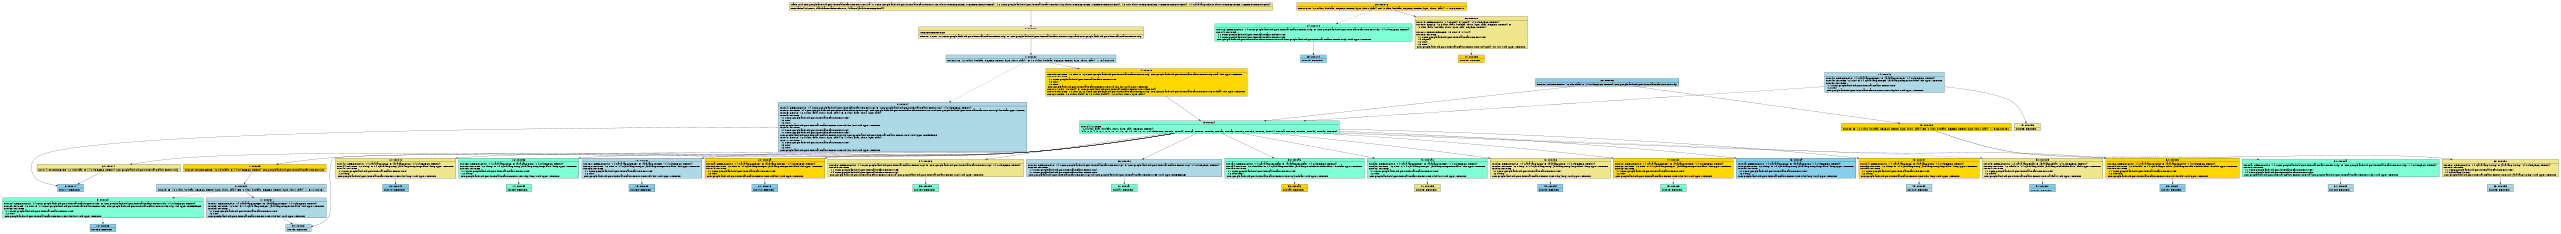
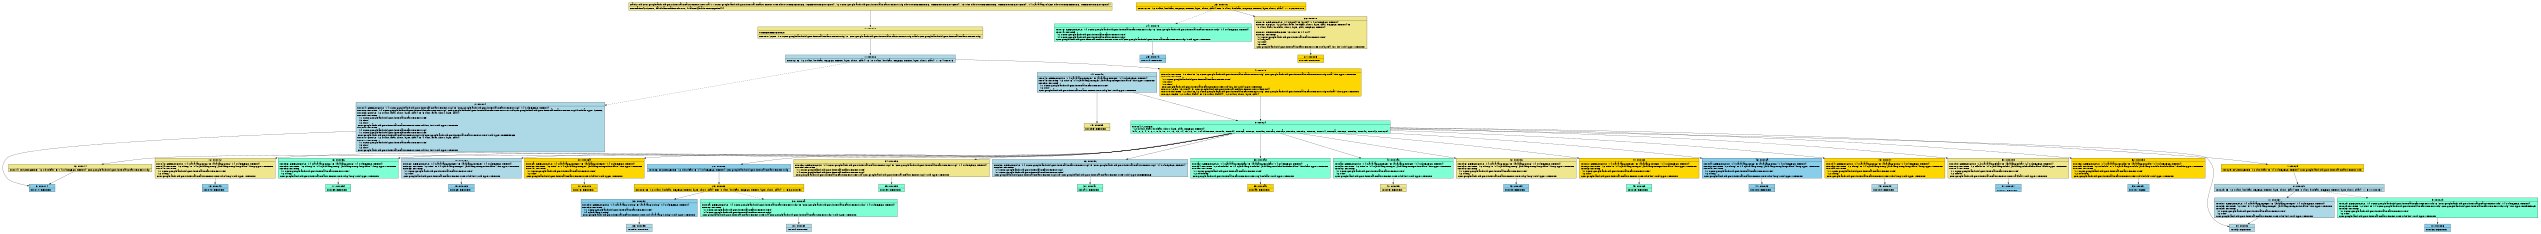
  digraph {
    node [fillcolor=skyblue shape=record style=filled]
    n1 [fillcolor=khaki label="{0\:\ 0x0000|MTH_ENTER_BLOCK\l|0x0000: SGET  (r0 I:com.google.android.gms.internal.measurement.zzig) =  com.google.android.gms.internal.measurement.zzig.zzank com.google.android.gms.internal.measurement.zzig \l}"]
    n2 [fillcolor=lightblue label="{1\:\ 0x0002|0x0002: IF  (r2 I:?[int, boolean, OBJECT, ARRAY, byte, short, char]) != (r0 I:?[int, boolean, OBJECT, ARRAY, byte, short, char])  \-\> B:4:0x0015 \l}"]
    n3 [fillcolor=lightblue label="{2\:\ 0x0004|0x0004: CHECK_CAST  (r4 I:com.google.android.gms.internal.measurement.zzgi) = (com.google.android.gms.internal.measurement.zzgi) (r4 I:?[OBJECT, ARRAY]) \l0x0006: INVOKE  (r4 I:com.google.android.gms.internal.measurement.zzgi) com.google.android.gms.internal.measurement.zzez.zzf(com.google.android.gms.internal.measurement.zzgi):boolean type: STATIC \l0x0009: CONST  (r2 I:?[int, float, short, byte, char]) = (3 ?[int, float, short, byte, char]) \l0x000a: INVOKE  \l  (r1 I:com.google.android.gms.internal.measurement.zzee)\l  (r3 I:int)\l  (r2 I:int)\l com.google.android.gms.internal.measurement.zzee.zzb(int, int):void type: VIRTUAL \l0x000d: INVOKE  \l  (r4 I:com.google.android.gms.internal.measurement.zzgi)\l  (r1 I:com.google.android.gms.internal.measurement.zzee)\l com.google.android.gms.internal.measurement.zzgi.zzb(com.google.android.gms.internal.measurement.zzee):void type: INTERFACE \l0x0010: CONST  (r2 I:?[int, float, short, byte, char]) = (4 ?[int, float, short, byte, char]) \l0x0011: INVOKE  \l  (r1 I:com.google.android.gms.internal.measurement.zzee)\l  (r3 I:int)\l  (r2 I:int)\l com.google.android.gms.internal.measurement.zzee.zzb(int, int):void type: VIRTUAL \l}"]
    n4 [fillcolor=gold label="{4\:\ 0x0015|0x0015: INVOKE  (r0 I:int) = (r2 I:com.google.android.gms.internal.measurement.zzig) com.google.android.gms.internal.measurement.zzig.zzxa():int type: VIRTUAL \l0x0019: INVOKE  \l  (r1 I:com.google.android.gms.internal.measurement.zzee)\l  (r3 I:int)\l  (r0 I:int)\l com.google.android.gms.internal.measurement.zzee.zzb(int, int):void type: VIRTUAL \l0x001c: SGET  (r3 I:int[]) =  com.google.android.gms.internal.measurement.zzer.zzaee int[] \l0x001e: INVOKE  (r2 I:int) = (r2 I:com.google.android.gms.internal.measurement.zzig) com.google.android.gms.internal.measurement.zzig.ordinal():int type: VIRTUAL \l0x0022: AGET  (r2 I:?[int, float]) = (r3 I:?[int, float][]), (r2 I:?[int, short, byte, char]) \l}"]
    n5 [label="{3\:\ 0x0014|0x0014: RETURN   \l}"]
    n6 [fillcolor=aquamarine label="{5\:\ 0x0024|0x0024: SWITCH  \l  (r2 I:?[int, float, boolean, short, byte, char, OBJECT, ARRAY])\l k:[1, 2, 3, 4, 5, 6, 7, 8, 9, 10, 11, 12, 13, 14, 15, 16, 17, 18] t:[0x00e8, 0x00de, 0x00d4, 0x00ca, 0x00c0, 0x00b6, 0x00ac, 0x00a2, 0x009c, 0x0096, 0x0086, 0x0074, 0x006a, 0x0060, 0x0056, 0x004c, 0x0042, 0x0029] \l}"]
    n7 [fillcolor=gold label="{7\:\ 0x0029|0x0029: INSTANCE_OF  (r2 I:boolean) = (r4 I:?[OBJECT, ARRAY]) com.google.android.gms.internal.measurement.zzfc \l}"]
    n8 [fillcolor=khaki label="{12\:\ 0x0042|0x0042: CHECK_CAST  (r4 I:java.lang.Long) = (java.lang.Long) (r4 I:?[OBJECT, ARRAY]) \l0x0044: INVOKE  (r2 I:long) = (r4 I:java.lang.Long) java.lang.Long.longValue():long type: VIRTUAL \l0x0048: INVOKE  \l  (r1 I:com.google.android.gms.internal.measurement.zzee)\l  (r2 I:long)\l com.google.android.gms.internal.measurement.zzee.zzbo(long):void type: VIRTUAL \l}"]
    n9 [fillcolor=aquamarine label="{16\:\ 0x0056|0x0056: CHECK_CAST  (r4 I:java.lang.Long) = (java.lang.Long) (r4 I:?[OBJECT, ARRAY]) \l0x0058: INVOKE  (r2 I:long) = (r4 I:java.lang.Long) java.lang.Long.longValue():long type: VIRTUAL \l0x005c: INVOKE  \l  (r1 I:com.google.android.gms.internal.measurement.zzee)\l  (r2 I:long)\l com.google.android.gms.internal.measurement.zzee.zzbp(long):void type: VIRTUAL \l}"]
    n10 [fillcolor=lightblue label="{18\:\ 0x0060|0x0060: CHECK_CAST  (r4 I:java.lang.Integer) = (java.lang.Integer) (r4 I:?[OBJECT, ARRAY]) \l0x0062: INVOKE  (r2 I:int) = (r4 I:java.lang.Integer) java.lang.Integer.intValue():int type: VIRTUAL \l0x0066: INVOKE  \l  (r1 I:com.google.android.gms.internal.measurement.zzee)\l  (r2 I:int)\l com.google.android.gms.internal.measurement.zzee.zzbh(int):void type: VIRTUAL \l}"]
    n11 [fillcolor=gold label="{20\:\ 0x006a|0x006a: CHECK_CAST  (r4 I:java.lang.Integer) = (java.lang.Integer) (r4 I:?[OBJECT, ARRAY]) \l0x006c: INVOKE  (r2 I:int) = (r4 I:java.lang.Integer) java.lang.Integer.intValue():int type: VIRTUAL \l0x0070: INVOKE  \l  (r1 I:com.google.android.gms.internal.measurement.zzee)\l  (r2 I:int)\l com.google.android.gms.internal.measurement.zzee.zzbf(int):void type: VIRTUAL \l}"]
    n12 [fillcolor=khaki label="{22\:\ 0x0074|0x0074: INSTANCE_OF  (r2 I:boolean) = (r4 I:?[OBJECT, ARRAY]) com.google.android.gms.internal.measurement.zzdp \l}"]
    n13 [label="{28\:\ 0x0086|0x0086: INSTANCE_OF  (r2 I:boolean) = (r4 I:?[OBJECT, ARRAY]) com.google.android.gms.internal.measurement.zzdp \l}"]
    n14 [fillcolor=khaki label="{34\:\ 0x0096|0x0096: CHECK_CAST  (r4 I:com.google.android.gms.internal.measurement.zzgi) = (com.google.android.gms.internal.measurement.zzgi) (r4 I:?[OBJECT, ARRAY]) \l0x0098: INVOKE  \l  (r1 I:com.google.android.gms.internal.measurement.zzee)\l  (r4 I:com.google.android.gms.internal.measurement.zzgi)\l com.google.android.gms.internal.measurement.zzee.zzb(com.google.android.gms.internal.measurement.zzgi):void type: VIRTUAL \l}"]
    n15 [fillcolor=lightblue label="{36\:\ 0x009c|0x009c: CHECK_CAST  (r4 I:com.google.android.gms.internal.measurement.zzgi) = (com.google.android.gms.internal.measurement.zzgi) (r4 I:?[OBJECT, ARRAY]) \l0x009e: INVOKE  \l  (r4 I:com.google.android.gms.internal.measurement.zzgi)\l  (r1 I:com.google.android.gms.internal.measurement.zzee)\l com.google.android.gms.internal.measurement.zzgi.zzb(com.google.android.gms.internal.measurement.zzee):void type: INTERFACE \l}"]
    n16 [fillcolor=aquamarine label="{38\:\ 0x00a2|0x00a2: CHECK_CAST  (r4 I:java.lang.Boolean) = (java.lang.Boolean) (r4 I:?[OBJECT, ARRAY]) \l0x00a4: INVOKE  (r2 I:boolean) = (r4 I:java.lang.Boolean) java.lang.Boolean.booleanValue():boolean type: VIRTUAL \l0x00a8: INVOKE  \l  (r1 I:com.google.android.gms.internal.measurement.zzee)\l  (r2 I:boolean)\l com.google.android.gms.internal.measurement.zzee.zzq(boolean):void type: VIRTUAL \l}"]
    n17 [fillcolor=aquamarine label="{40\:\ 0x00ac|0x00ac: CHECK_CAST  (r4 I:java.lang.Integer) = (java.lang.Integer) (r4 I:?[OBJECT, ARRAY]) \l0x00ae: INVOKE  (r2 I:int) = (r4 I:java.lang.Integer) java.lang.Integer.intValue():int type: VIRTUAL \l0x00b2: INVOKE  \l  (r1 I:com.google.android.gms.internal.measurement.zzee)\l  (r2 I:int)\l com.google.android.gms.internal.measurement.zzee.zzbh(int):void type: VIRTUAL \l}"]
    n18 [fillcolor=khaki label="{42\:\ 0x00b6|0x00b6: CHECK_CAST  (r4 I:java.lang.Long) = (java.lang.Long) (r4 I:?[OBJECT, ARRAY]) \l0x00b8: INVOKE  (r2 I:long) = (r4 I:java.lang.Long) java.lang.Long.longValue():long type: VIRTUAL \l0x00bc: INVOKE  \l  (r1 I:com.google.android.gms.internal.measurement.zzee)\l  (r2 I:long)\l com.google.android.gms.internal.measurement.zzee.zzbp(long):void type: VIRTUAL \l}"]
    n19 [fillcolor=gold label="{44\:\ 0x00c0|0x00c0: CHECK_CAST  (r4 I:java.lang.Integer) = (java.lang.Integer) (r4 I:?[OBJECT, ARRAY]) \l0x00c2: INVOKE  (r2 I:int) = (r4 I:java.lang.Integer) java.lang.Integer.intValue():int type: VIRTUAL \l0x00c6: INVOKE  \l  (r1 I:com.google.android.gms.internal.measurement.zzee)\l  (r2 I:int)\l com.google.android.gms.internal.measurement.zzee.zzbe(int):void type: VIRTUAL \l}"]
    n20 [label="{46\:\ 0x00ca|0x00ca: CHECK_CAST  (r4 I:java.lang.Long) = (java.lang.Long) (r4 I:?[OBJECT, ARRAY]) \l0x00cc: INVOKE  (r2 I:long) = (r4 I:java.lang.Long) java.lang.Long.longValue():long type: VIRTUAL \l0x00d0: INVOKE  \l  (r1 I:com.google.android.gms.internal.measurement.zzee)\l  (r2 I:long)\l com.google.android.gms.internal.measurement.zzee.zzbn(long):void type: VIRTUAL \l}"]
    n21 [fillcolor=gold label="{48\:\ 0x00d4|0x00d4: CHECK_CAST  (r4 I:java.lang.Long) = (java.lang.Long) (r4 I:?[OBJECT, ARRAY]) \l0x00d6: INVOKE  (r2 I:long) = (r4 I:java.lang.Long) java.lang.Long.longValue():long type: VIRTUAL \l0x00da: INVOKE  \l  (r1 I:com.google.android.gms.internal.measurement.zzee)\l  (r2 I:long)\l com.google.android.gms.internal.measurement.zzee.zzbn(long):void type: VIRTUAL \l}"]
    n22 [fillcolor=khaki label="{50\:\ 0x00de|0x00de: CHECK_CAST  (r4 I:java.lang.Float) = (java.lang.Float) (r4 I:?[OBJECT, ARRAY]) \l0x00e0: INVOKE  (r2 I:float) = (r4 I:java.lang.Float) java.lang.Float.floatValue():float type: VIRTUAL \l0x00e4: INVOKE  \l  (r1 I:com.google.android.gms.internal.measurement.zzee)\l  (r2 I:float)\l com.google.android.gms.internal.measurement.zzee.zza(float):void type: VIRTUAL \l}"]
    n23 [fillcolor=gold label="{52\:\ 0x00e8|0x00e8: CHECK_CAST  (r4 I:java.lang.Double) = (java.lang.Double) (r4 I:?[OBJECT, ARRAY]) \l0x00ea: INVOKE  (r2 I:double) = (r4 I:java.lang.Double) java.lang.Double.doubleValue():double type: VIRTUAL \l0x00ee: INVOKE  \l  (r1 I:com.google.android.gms.internal.measurement.zzee)\l  (r2 I:double)\l com.google.android.gms.internal.measurement.zzee.zzd(double):void type: VIRTUAL \l}"]
    n24 [fillcolor=lightblue label="{54\:\ 0x00f2|0x00f2: RETURN   \l}"]
    n25 [fillcolor=lightblue label="{8\:\ 0x002b|0x002b: IF  (r2 I:?[int, boolean, OBJECT, ARRAY, byte, short, char]) == (0 ?[int, boolean, OBJECT, ARRAY, byte, short, char])  \-\> B:11:0x0037 \l}"]
    n26 [label="{13\:\ 0x004b|0x004b: RETURN   \l}"]
    n27 [fillcolor=lightblue label="{14\:\ 0x004c|0x004c: CHECK_CAST  (r4 I:java.lang.Integer) = (java.lang.Integer) (r4 I:?[OBJECT, ARRAY]) \l0x004e: INVOKE  (r2 I:int) = (r4 I:java.lang.Integer) java.lang.Integer.intValue():int type: VIRTUAL \l0x0052: INVOKE  \l  (r1 I:com.google.android.gms.internal.measurement.zzee)\l  (r2 I:int)\l com.google.android.gms.internal.measurement.zzee.zzbg(int):void type: VIRTUAL \l}"]
    n28 [fillcolor=khaki label="{15\:\ 0x0055|0x0055: RETURN   \l}"]
    n29 [fillcolor=aquamarine label="{17\:\ 0x005f|0x005f: RETURN   \l}"]
    n30 [label="{19\:\ 0x0069|0x0069: RETURN   \l}"]
-   n31 [label="{21\:\ 0x0073|0x0073: RETURN   \l}"]
+   n31 [fillcolor=gold label="{21\:\ 0x0073|0x0073: RETURN   \l}"]
    n32 [fillcolor=gold label="{29\:\ 0x0088|0x0088: IF  (r2 I:?[int, boolean, OBJECT, ARRAY, byte, short, char]) == (0 ?[int, boolean, OBJECT, ARRAY, byte, short, char])  \-\> B:32:0x0090 \l}"]
    n33 [fillcolor=aquamarine label="{35\:\ 0x009b|0x009b: RETURN   \l}"]
    n34 [fillcolor=aquamarine label="{37\:\ 0x00a1|0x00a1: RETURN   \l}"]
    n35 [fillcolor=gold label="{39\:\ 0x00ab|0x00ab: RETURN   \l}"]
    n36 [fillcolor=khaki label="{41\:\ 0x00b5|0x00b5: RETURN   \l}"]
    n37 [label="{43\:\ 0x00bf|0x00bf: RETURN   \l}"]
    n38 [fillcolor=aquamarine label="{45\:\ 0x00c9|0x00c9: RETURN   \l}"]
+   n39 [label="{47\:\ 0x00d3|0x00d3: RETURN   \l}"]
    n40 [fillcolor=lightblue label="{49\:\ 0x00dd|0x00dd: RETURN   \l}"]
    n41 [label="{51\:\ 0x00e7|0x00e7: RETURN   \l}"]
-   n42 [label="{53\:\ 0x00f1|0x00f1: RETURN   \l}"]
+   n42 [label="{53\:\ 0x00f1|0x00f1: AGET   \l}"]
    n43 [fillcolor=aquamarine label="{9\:\ 0x002d|0x002d: CHECK_CAST  (r4 I:com.google.android.gms.internal.measurement.zzfc) = (com.google.android.gms.internal.measurement.zzfc) (r4 I:?[OBJECT, ARRAY]) \l0x002f: INVOKE  (r2 I:int) = (r4 I:com.google.android.gms.internal.measurement.zzfc) com.google.android.gms.internal.measurement.zzfc.zzlg():int type: INTERFACE \l0x0033: INVOKE  \l  (r1 I:com.google.android.gms.internal.measurement.zzee)\l  (r2 I:int)\l com.google.android.gms.internal.measurement.zzee.zzbe(int):void type: VIRTUAL \l}"]
    n44 [fillcolor=lightblue label="{11\:\ 0x0037|0x0037: CHECK_CAST  (r4 I:java.lang.Integer) = (java.lang.Integer) (r4 I:?[OBJECT, ARRAY]) \l0x0039: INVOKE  (r2 I:int) = (r4 I:java.lang.Integer) java.lang.Integer.intValue():int type: VIRTUAL \l0x003d: INVOKE  \l  (r1 I:com.google.android.gms.internal.measurement.zzee)\l  (r2 I:int)\l com.google.android.gms.internal.measurement.zzee.zzbe(int):void type: VIRTUAL \l}"]
    n45 [label="{10\:\ 0x0036|0x0036: RETURN   \l}"]
    n46 [fillcolor=gold label="{23\:\ 0x0076|0x0076: IF  (r2 I:?[int, boolean, OBJECT, ARRAY, byte, short, char]) == (0 ?[int, boolean, OBJECT, ARRAY, byte, short, char])  \-\> B:26:0x007e \l}"]
    n47 [fillcolor=aquamarine label="{24\:\ 0x0078|0x0078: CHECK_CAST  (r4 I:com.google.android.gms.internal.measurement.zzdp) = (com.google.android.gms.internal.measurement.zzdp) (r4 I:?[OBJECT, ARRAY]) \l0x007a: INVOKE  \l  (r1 I:com.google.android.gms.internal.measurement.zzee)\l  (r4 I:com.google.android.gms.internal.measurement.zzdp)\l com.google.android.gms.internal.measurement.zzee.zza(com.google.android.gms.internal.measurement.zzdp):void type: VIRTUAL \l}"]
    n48 [fillcolor=khaki label="{26\:\ 0x007e|0x007e: CHECK_CAST  (r4 I:byte[]) = (byte[]) (r4 I:?[OBJECT, ARRAY]) \l0x0080: CONST  (r2 I:?[int, float, boolean, short, byte, char, OBJECT, ARRAY]) = \l  (0 ?[int, float, boolean, short, byte, char, OBJECT, ARRAY])\l \l0x0081: ARRAY_LENGTH  (r3 I:int) = (r4 I:?[]) \l0x0082: INVOKE  \l  (r1 I:com.google.android.gms.internal.measurement.zzee)\l  (r4 I:byte[])\l  (r2 I:int)\l  (r3 I:int)\l com.google.android.gms.internal.measurement.zzee.zze(byte[], int, int):void type: VIRTUAL \l}"]
    n49 [label="{25\:\ 0x007d|0x007d: RETURN   \l}"]
    n50 [fillcolor=gold label="{27\:\ 0x0085|0x0085: RETURN   \l}"]
    n51 [fillcolor=aquamarine label="{30\:\ 0x008a|0x008a: CHECK_CAST  (r4 I:com.google.android.gms.internal.measurement.zzdp) = (com.google.android.gms.internal.measurement.zzdp) (r4 I:?[OBJECT, ARRAY]) \l0x008c: INVOKE  \l  (r1 I:com.google.android.gms.internal.measurement.zzee)\l  (r4 I:com.google.android.gms.internal.measurement.zzdp)\l com.google.android.gms.internal.measurement.zzee.zza(com.google.android.gms.internal.measurement.zzdp):void type: VIRTUAL \l}"]
-   n52 [fillcolor=khaki label="{32\:\ 0x0090|0x0090: CHECK_CAST  (r4 I:java.lang.String) = (java.lang.String) (r4 I:?[OBJECT, ARRAY]) \l0x0092: INVOKE  \l  (r1 I:com.google.android.gms.internal.measurement.zzee)\l  (r4 I:java.lang.String)\l com.google.android.gms.internal.measurement.zzee.zzdr(java.lang.String):void type: VIRTUAL \l}"]
+   n52 [label="{32\:\ 0x0090|0x0090: CHECK_CAST  (r4 I:java.lang.String) = (java.lang.String) (r4 I:?[OBJECT, ARRAY]) \l0x0092: INVOKE  \l  (r1 I:com.google.android.gms.internal.measurement.zzee)\l  (r4 I:java.lang.String)\l com.google.android.gms.internal.measurement.zzee.zzdr(java.lang.String):void type: VIRTUAL \l}"]
    n53 [fillcolor=lightblue label="{31\:\ 0x008f|0x008f: RETURN   \l}"]
    n54 [fillcolor=lightblue label="{33\:\ 0x0095|0x0095: RETURN   \l}"]
    n55 [fillcolor=khaki label="{static void com.google.android.gms.internal.measurement.zzeo.zza((r1 I:com.google.android.gms.internal.measurement.zzee A[IMMUTABLE_TYPE, METHOD_ARGUMENT]), (r2 I:com.google.android.gms.internal.measurement.zzig A[IMMUTABLE_TYPE, METHOD_ARGUMENT]), (r3 I:int A[IMMUTABLE_TYPE, METHOD_ARGUMENT]), (r4 I:java.lang.Object A[IMMUTABLE_TYPE, METHOD_ARGUMENT]))  | Annotation[SYSTEM, dalvik.annotation.Throws, \{value=[java.io.IOException]\}]\l}"]
    n1 -> n2
    n2 -> n3 [style=dashed]
    n2 -> n4
    n3 -> n5
    n4 -> n6
    n6 -> n7
    n6 -> n8
    n6 -> n9
    n6 -> n10
    n6 -> n11
    n6 -> n12
-   n13 -> n6
+   n6 -> n13
    n6 -> n14
    n6 -> n15
    n6 -> n16
    n6 -> n17
    n6 -> n18
    n6 -> n19
    n6 -> n20
    n6 -> n21
-   n6 -> n22 [style=dashed]
+   n6 -> n22
    n6 -> n23
    n6 -> n24
    n7 -> n25
    n8 -> n26
    n9 -> n29
    n10 -> n30
    n11 -> n31
    n12 -> n5
    n13 -> n32
    n14 -> n33
    n15 -> n34
    n16 -> n35
    n17 -> n36
    n18 -> n37
    n19 -> n38
+   n20 -> n39
    n21 -> n40
    n22 -> n41
    n23 -> n42
    n25 -> n43 [style=dashed]
    n25 -> n44
    n27 -> n6
    n27 -> n28
    n32 -> n51 [style=dashed]
    n32 -> n52
    n43 -> n45
    n44 -> n24
    n46 -> n47 [style=dashed]
    n46 -> n48
    n47 -> n49
    n48 -> n50
    n51 -> n53
    n52 -> n54
    n55 -> n1
  }
